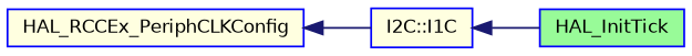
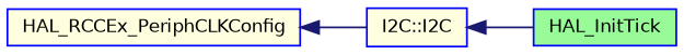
  digraph {
    rankdir=LR
    node [color=blue fillcolor=lightyellow fontname=Helvetica fontsize=10 shape=record style=filled]
    edge [color=midnightblue dir=back fontname=Helvetica fontsize=10 labelfontname=Helvetica labelfontsize=10 style=solid]
    n1 [fontcolor=black height=0.2 label=HAL_RCCEx_PeriphCLKConfig width=0.4]
-   n2 [height=0.2 label="I2C::I1C" width=0.4]
+   n2 [height=0.2 label="I2C::I2C" width=0.4]
    n3 [fillcolor=palegreen height=0.2 label=HAL_InitTick width=0.4]
    n1 -> n2
    n2 -> n3
  }
